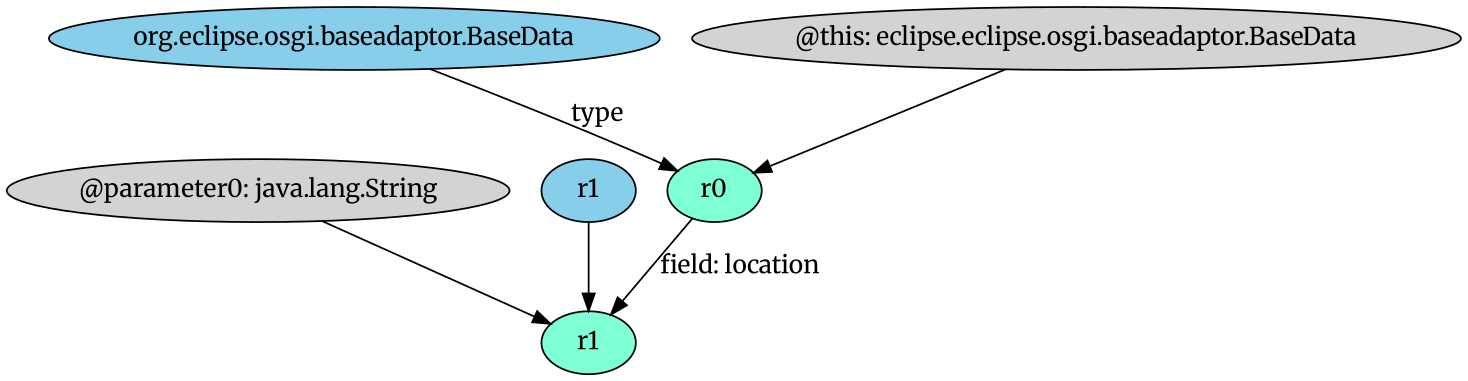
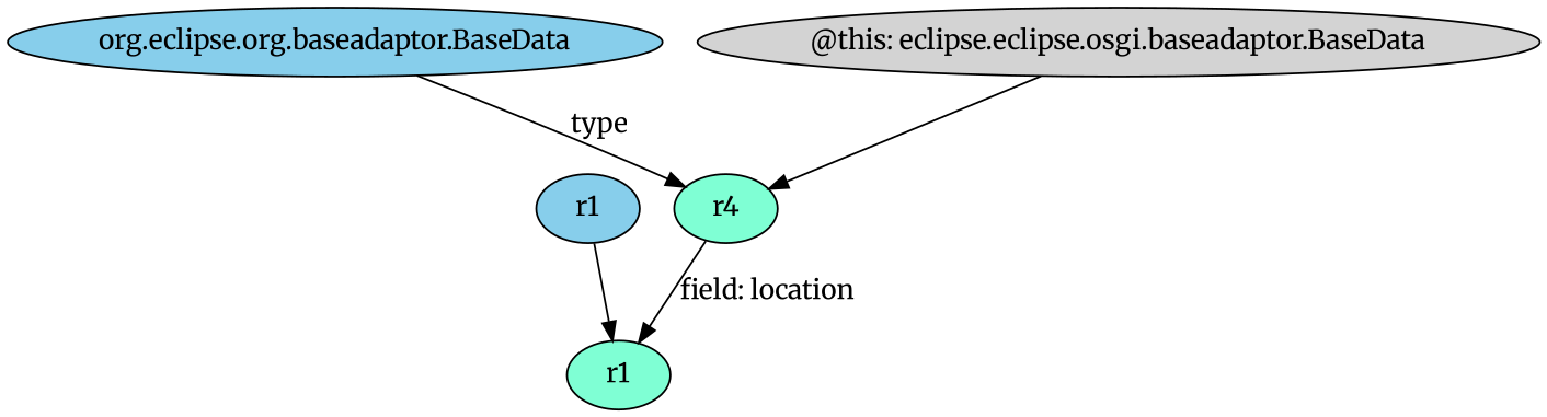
  digraph {
    fontname=Merriweather
    node [fillcolor=lightgrey fontname=Merriweather style=filled]
    edge [fontname=Merriweather]
-   n1 [label="@parameter0: java.lang.String"]
    n2 [fillcolor=aquamarine label=r1]
    n3 [fillcolor=skyblue label=r1]
-   n4 [fillcolor=skyblue label="org.eclipse.osgi.baseadaptor.BaseData"]
-   n5 [fillcolor=aquamarine label=r0]
+   n4 [fillcolor=skyblue label="org.eclipse.org.baseadaptor.BaseData"]
+   n5 [fillcolor=aquamarine label=r4]
    n6 [label="@this: eclipse.eclipse.osgi.baseadaptor.BaseData"]
-   n1 -> n2
    n3 -> n2
    n4 -> n5 [label=type]
    n5 -> n2 [label="field: location"]
    n6 -> n5
  }
